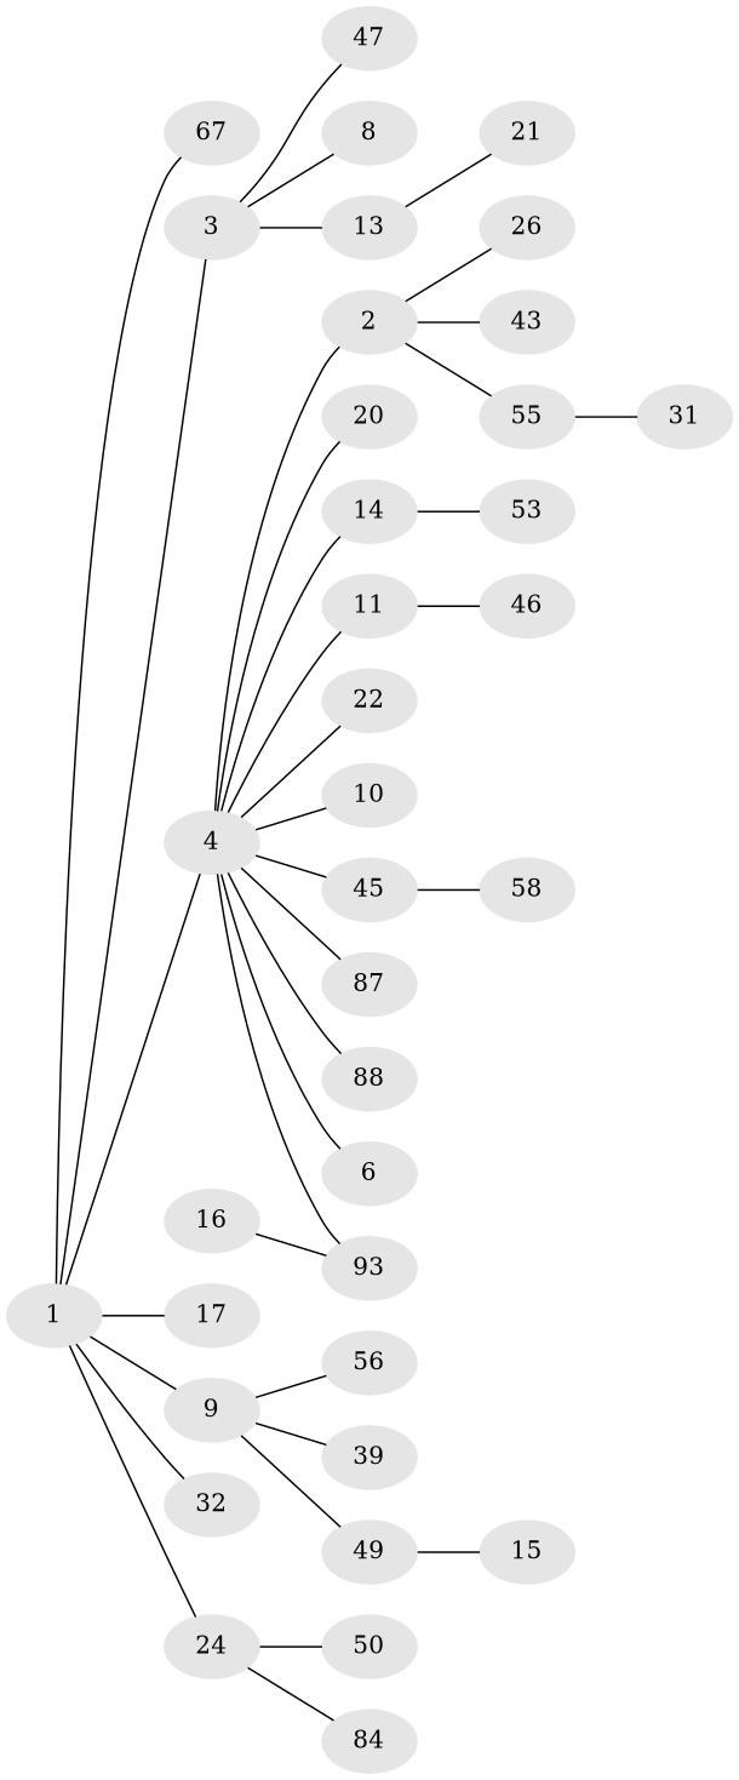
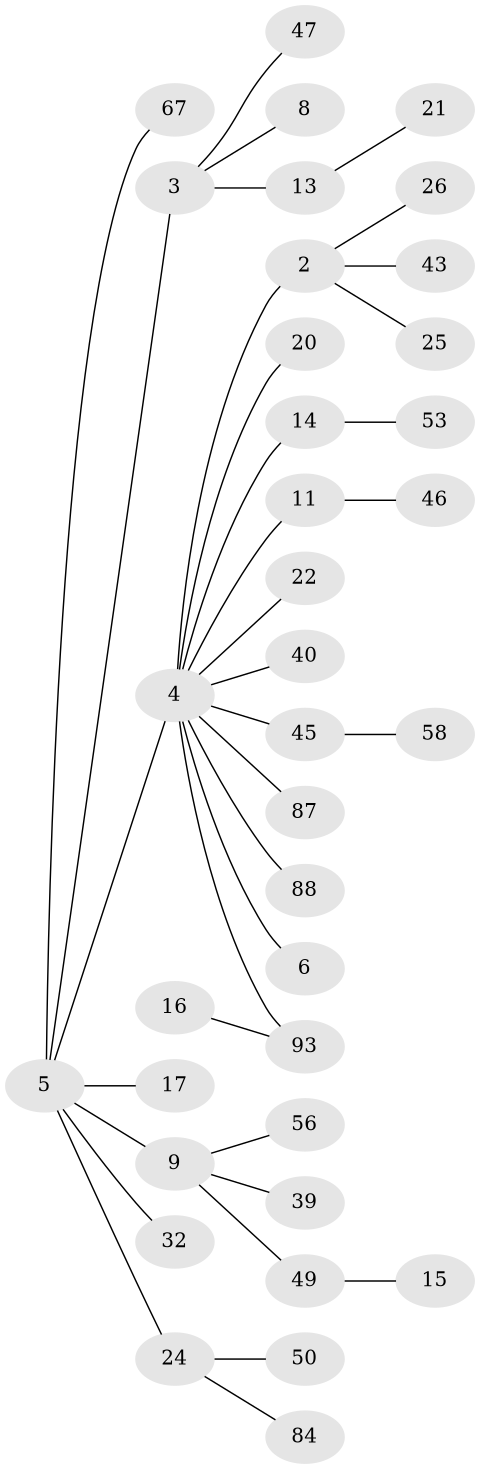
  graph {
    rankdir=LR
    node [color=gray90 style=filled]
-   1 [super="+2"]
+   1 [super="+2" label=5]
    3
    4 [super="+5"]
    9 [super="+23+72+11+52"]
    17 [super="+54+30"]
    24 [super="+42+48"]
    32 [super="+36"]
    67
    8
    13 [super="+60"]
    47
    6
    n13 [label=2 super="+12"]
    n14 [label=20 super="+29+92"]
    14
    n16 [label=11 super="+21"]
    22
-   40 [label=10]
+   40
    45 [super="+55"]
    87 [super="+94"]
    88
    93
    39 [super="+82+70"]
    49 [super="+81+85+61"]
    56
    n26 [label=84 super="+62"]
    50 [super="+78+69"]
    n28 [label=21]
-   25 [super="+74+28+35" label=55]
+   25 [super="+74+28+35"]
    26 [super="+83+59"]
    43 [super="+63"]
    53 [super="+57"]
    16 [super="+34+51"]
    46
    58
-   31
    15 [super="+37+66"]
    1 -- 3
    1 -- 4
    1 -- 9
    1 -- 17
    1 -- 24
    1 -- 32
    1 -- 67
    3 -- 8
    3 -- 13
    3 -- 47
    4 -- 6
    4 -- n13
    4 -- n14
    4 -- 14
    4 -- n16
    4 -- 22
    4 -- 40
    4 -- 45
    4 -- 87
    4 -- 88
    4 -- 93
    9 -- 39
    9 -- 49
    9 -- 56
    24 -- n26
    24 -- 50
    13 -- n28
    n13 -- 25
    n13 -- 26
    n13 -- 43
    14 -- 53
    n16 -- 46
    45 -- 58
    49 -- 15
-   25 -- 31
    16 -- 93
  }
